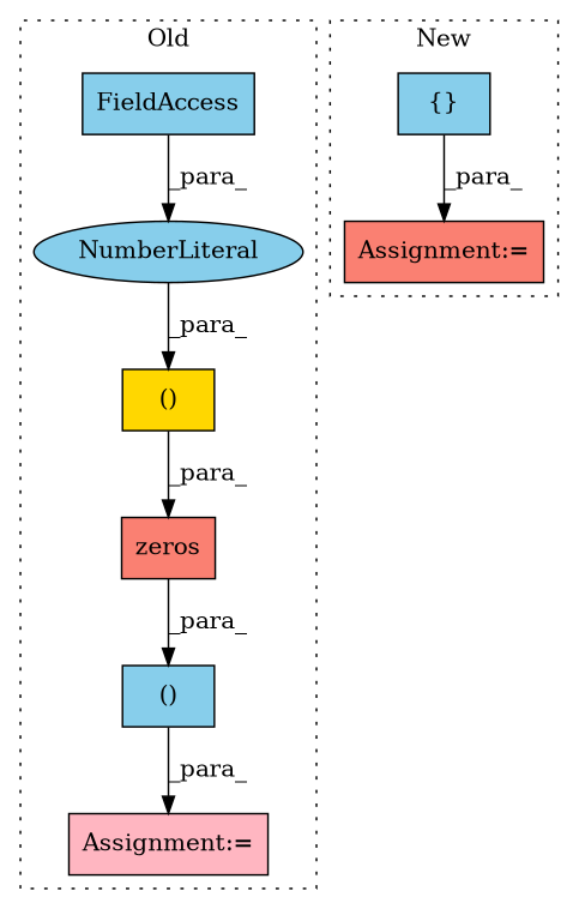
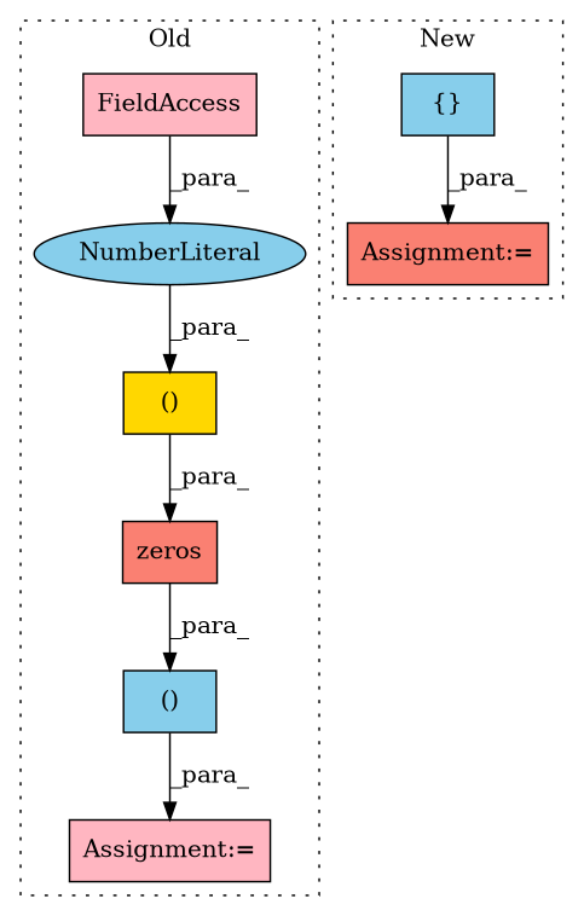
  digraph {
    node [a=7 fillcolor=skyblue l=1 shape=box style=filled]
    n1 [a=32 fillcolor=salmon l="11,1" label=zeros s="1074,1130"]
    n2 [fillcolor=lightpink l=6 label="Assignment:=" s=1033]
    n3 [a=106 fillcolor=gold l=25 label="()" s=1085]
    n4 [a=34 label=NumberLiteral s=1109 shape=ellipse]
    n5 [a=106 l=173 label="()" s=1039]
-   n6 [a=22 l=18 label=FieldAccess s=1112]
+   n6 [a=22 fillcolor=lightpink l=18 label=FieldAccess s=1112]
    n7 [a=4 l=2 label="{}" s=1024]
    n8 [fillcolor=salmon label="Assignment:=" s=1014]
    subgraph cluster_1 {
      label=Old
      style=dotted
      n1
      n2
      n3
      n4
      n5
      n6
    }
    subgraph cluster_2 {
      label=New
      style=dotted
      n7
      n8
    }
    n1 -> n5 [label=_para_]
    n3 -> n1 [label=_para_]
    n4 -> n3 [label=_para_]
    n5 -> n2 [label=_para_]
    n6 -> n4 [label=_para_]
    n7 -> n8 [label=_para_]
  }
